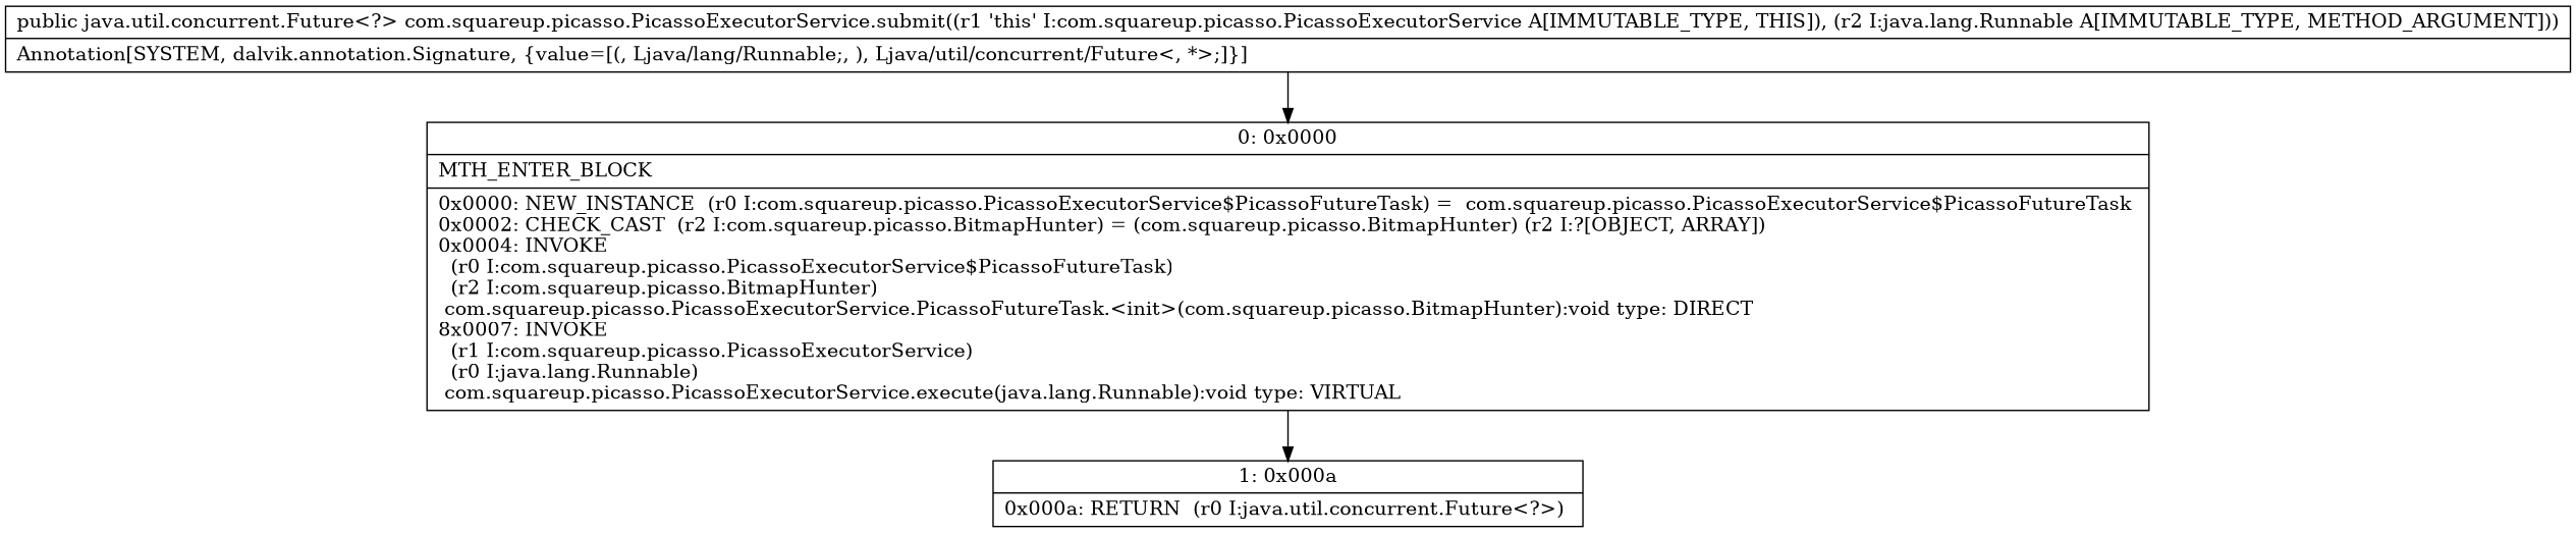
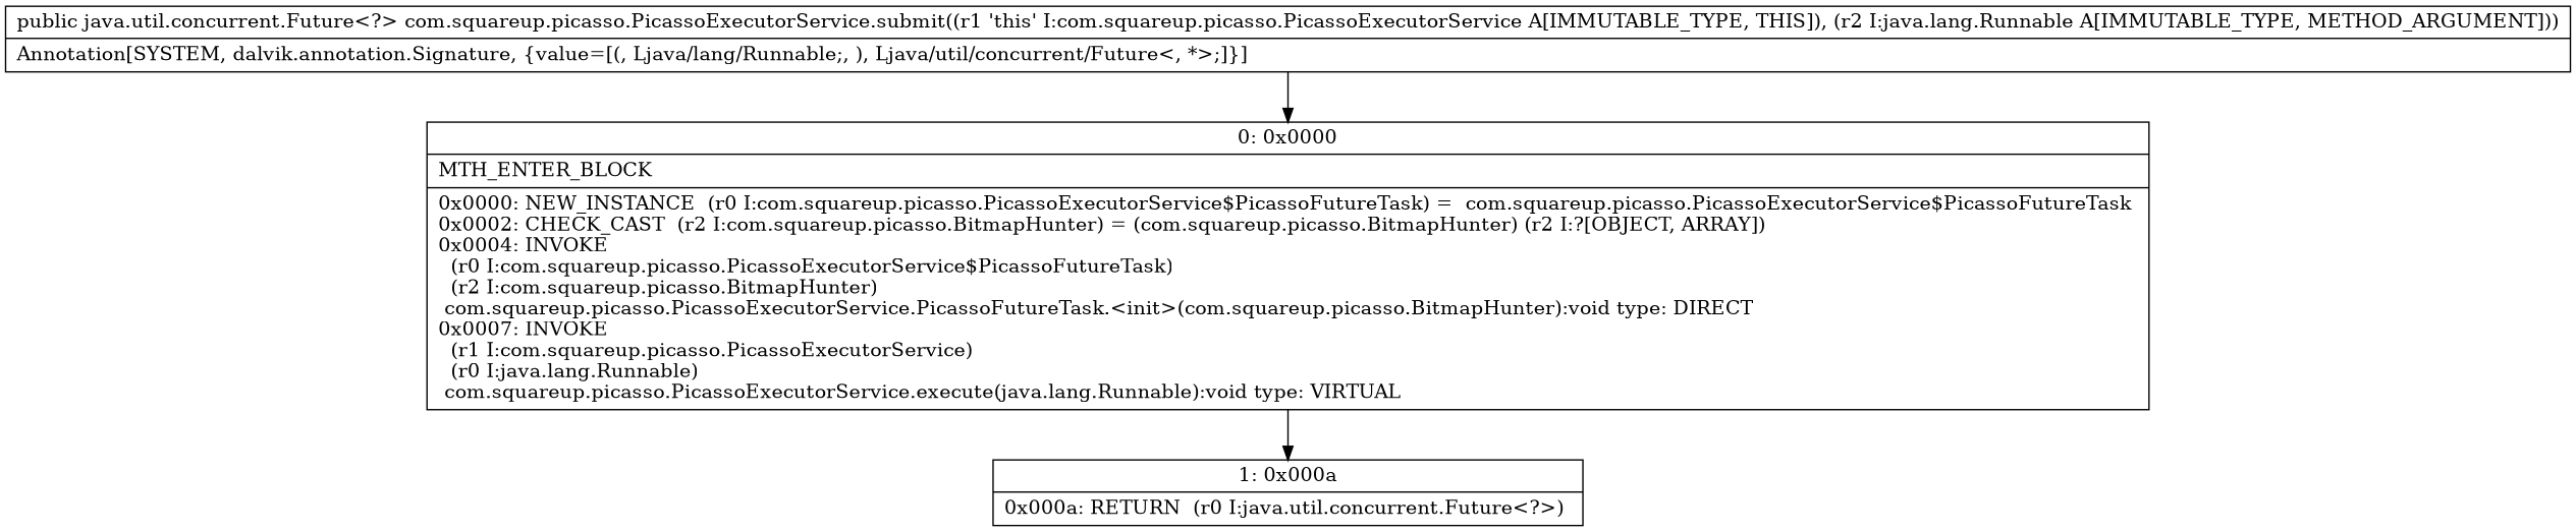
  digraph {
    node [shape=record]
-   n1 [label="{0\:\ 0x0000|MTH_ENTER_BLOCK\l|0x0000: NEW_INSTANCE  (r0 I:com.squareup.picasso.PicassoExecutorService$PicassoFutureTask) =  com.squareup.picasso.PicassoExecutorService$PicassoFutureTask \l0x0002: CHECK_CAST  (r2 I:com.squareup.picasso.BitmapHunter) = (com.squareup.picasso.BitmapHunter) (r2 I:?[OBJECT, ARRAY]) \l0x0004: INVOKE  \l  (r0 I:com.squareup.picasso.PicassoExecutorService$PicassoFutureTask)\l  (r2 I:com.squareup.picasso.BitmapHunter)\l com.squareup.picasso.PicassoExecutorService.PicassoFutureTask.\<init\>(com.squareup.picasso.BitmapHunter):void type: DIRECT \l8x0007: INVOKE  \l  (r1 I:com.squareup.picasso.PicassoExecutorService)\l  (r0 I:java.lang.Runnable)\l com.squareup.picasso.PicassoExecutorService.execute(java.lang.Runnable):void type: VIRTUAL \l}"]
+   n1 [label="{0\:\ 0x0000|MTH_ENTER_BLOCK\l|0x0000: NEW_INSTANCE  (r0 I:com.squareup.picasso.PicassoExecutorService$PicassoFutureTask) =  com.squareup.picasso.PicassoExecutorService$PicassoFutureTask \l0x0002: CHECK_CAST  (r2 I:com.squareup.picasso.BitmapHunter) = (com.squareup.picasso.BitmapHunter) (r2 I:?[OBJECT, ARRAY]) \l0x0004: INVOKE  \l  (r0 I:com.squareup.picasso.PicassoExecutorService$PicassoFutureTask)\l  (r2 I:com.squareup.picasso.BitmapHunter)\l com.squareup.picasso.PicassoExecutorService.PicassoFutureTask.\<init\>(com.squareup.picasso.BitmapHunter):void type: DIRECT \l0x0007: INVOKE  \l  (r1 I:com.squareup.picasso.PicassoExecutorService)\l  (r0 I:java.lang.Runnable)\l com.squareup.picasso.PicassoExecutorService.execute(java.lang.Runnable):void type: VIRTUAL \l}"]
    n2 [label="{1\:\ 0x000a|0x000a: RETURN  (r0 I:java.util.concurrent.Future\<?\>) \l}"]
    n3 [label="{public java.util.concurrent.Future\<?\> com.squareup.picasso.PicassoExecutorService.submit((r1 'this' I:com.squareup.picasso.PicassoExecutorService A[IMMUTABLE_TYPE, THIS]), (r2 I:java.lang.Runnable A[IMMUTABLE_TYPE, METHOD_ARGUMENT]))  | Annotation[SYSTEM, dalvik.annotation.Signature, \{value=[(, Ljava\/lang\/Runnable;, ), Ljava\/util\/concurrent\/Future\<, *\>;]\}]\l}"]
    n1 -> n2
    n3 -> n1
  }
